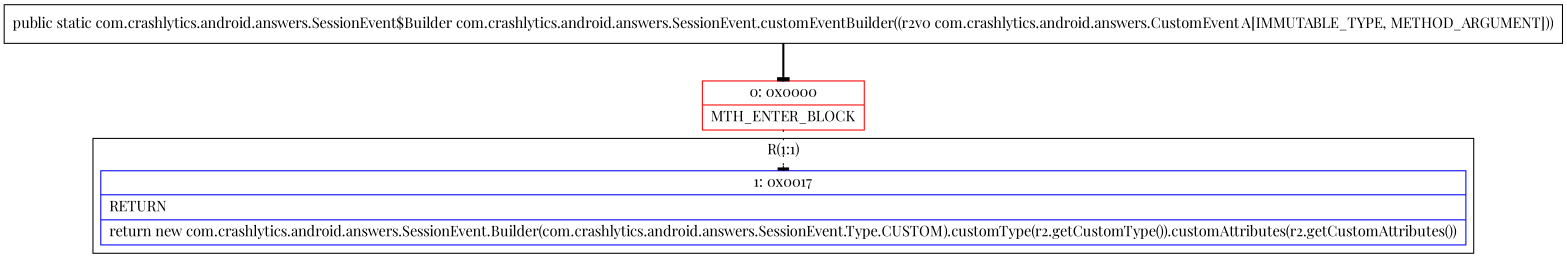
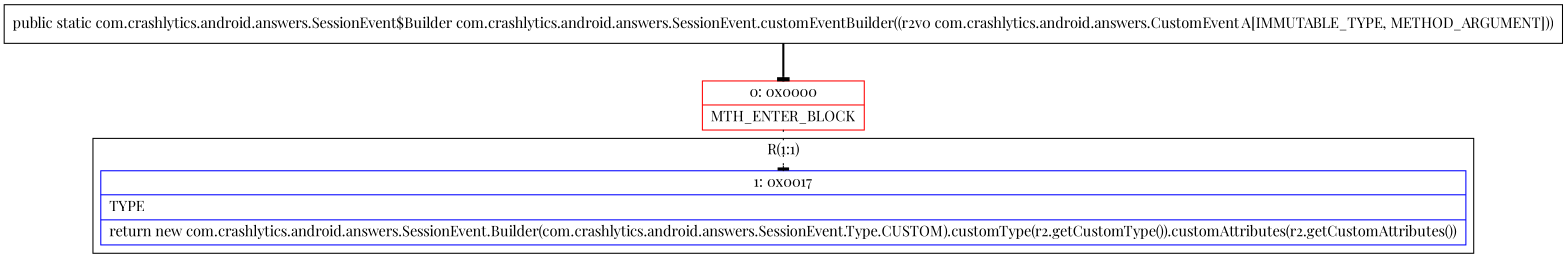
  digraph {
    fontname="Playfair Display"
    node [shape=record fontname="Playfair Display"]
    edge [arrowhead=tee fontname="Playfair Display"]
-   n1 [color=blue label="{1\:\ 0x0017|RETURN\l|return new com.crashlytics.android.answers.SessionEvent.Builder(com.crashlytics.android.answers.SessionEvent.Type.CUSTOM).customType(r2.getCustomType()).customAttributes(r2.getCustomAttributes())\l}"]
+   n1 [color=blue label="{1\:\ 0x0017|TYPE\l|return new com.crashlytics.android.answers.SessionEvent.Builder(com.crashlytics.android.answers.SessionEvent.Type.CUSTOM).customType(r2.getCustomType()).customAttributes(r2.getCustomAttributes())\l}"]
    n2 [color=red label="{0\:\ 0x0000|MTH_ENTER_BLOCK\l}"]
    n3 [label="{public static com.crashlytics.android.answers.SessionEvent$Builder com.crashlytics.android.answers.SessionEvent.customEventBuilder((r2v0 com.crashlytics.android.answers.CustomEvent A[IMMUTABLE_TYPE, METHOD_ARGUMENT])) }"]
    subgraph cluster_1 {
      label="R(1:1)"
      n1
    }
    n2 -> n1 [style=dotted]
    n3 -> n2 [style=bold]
  }
